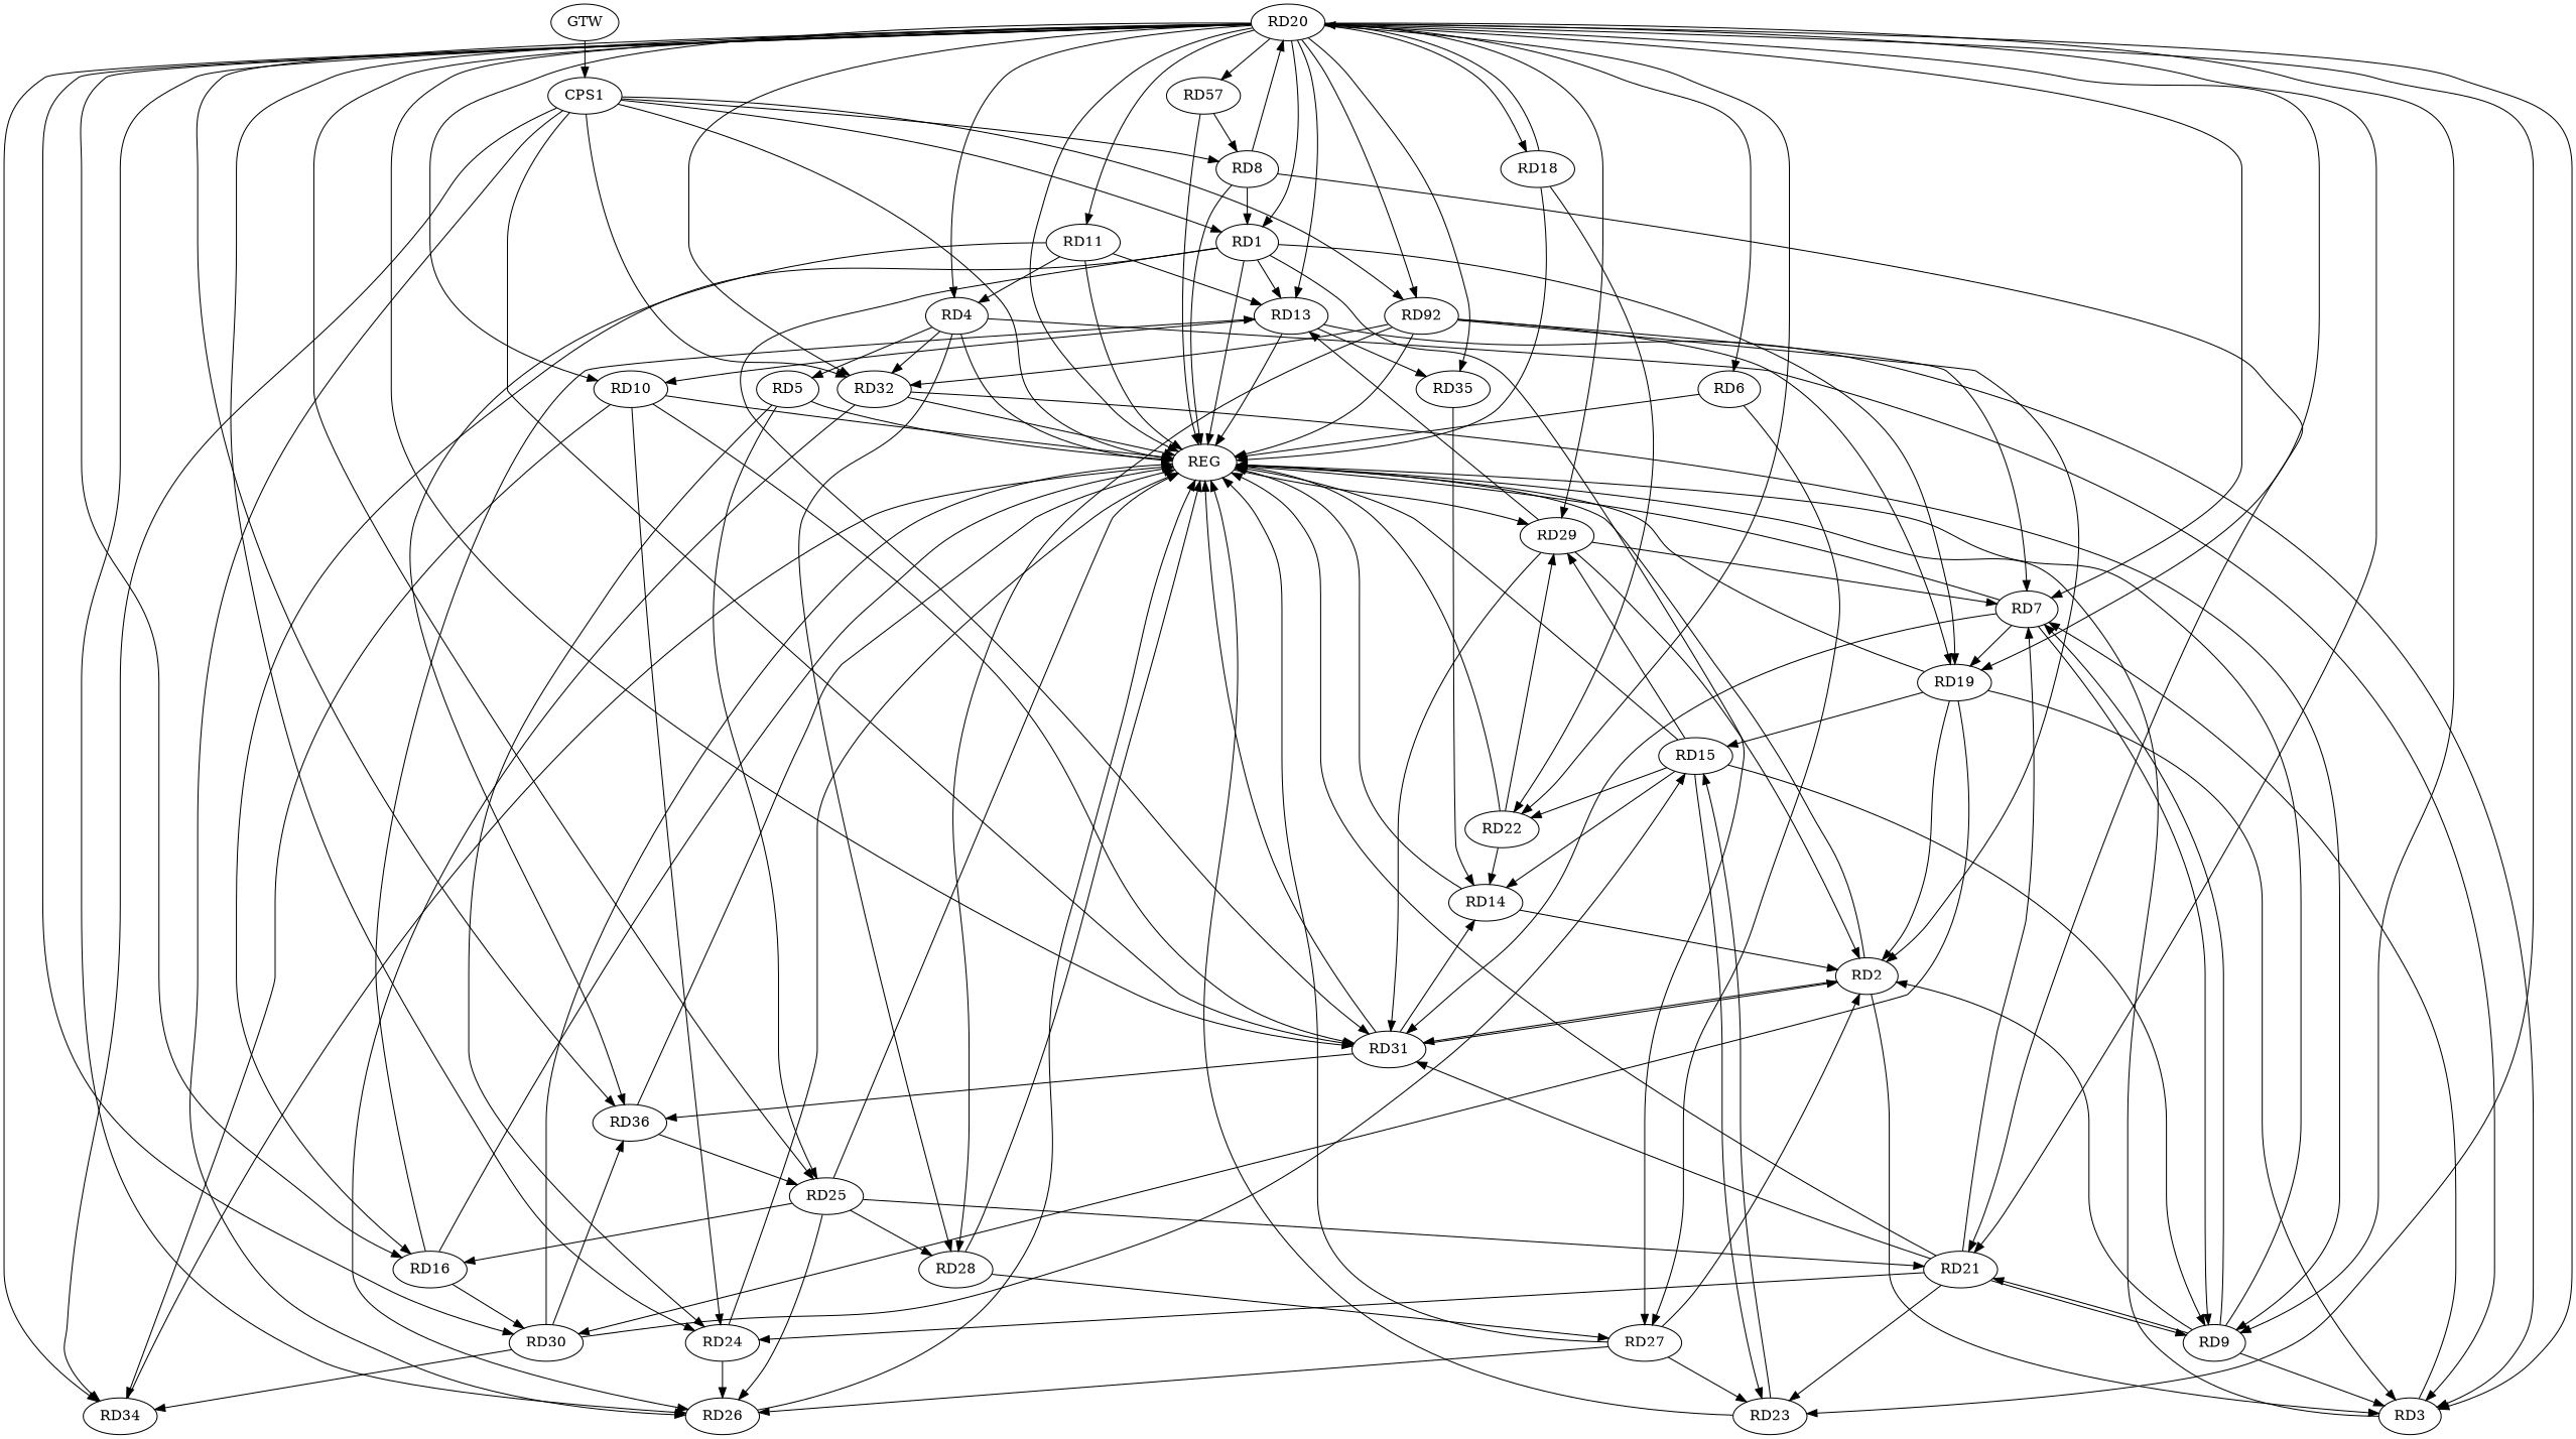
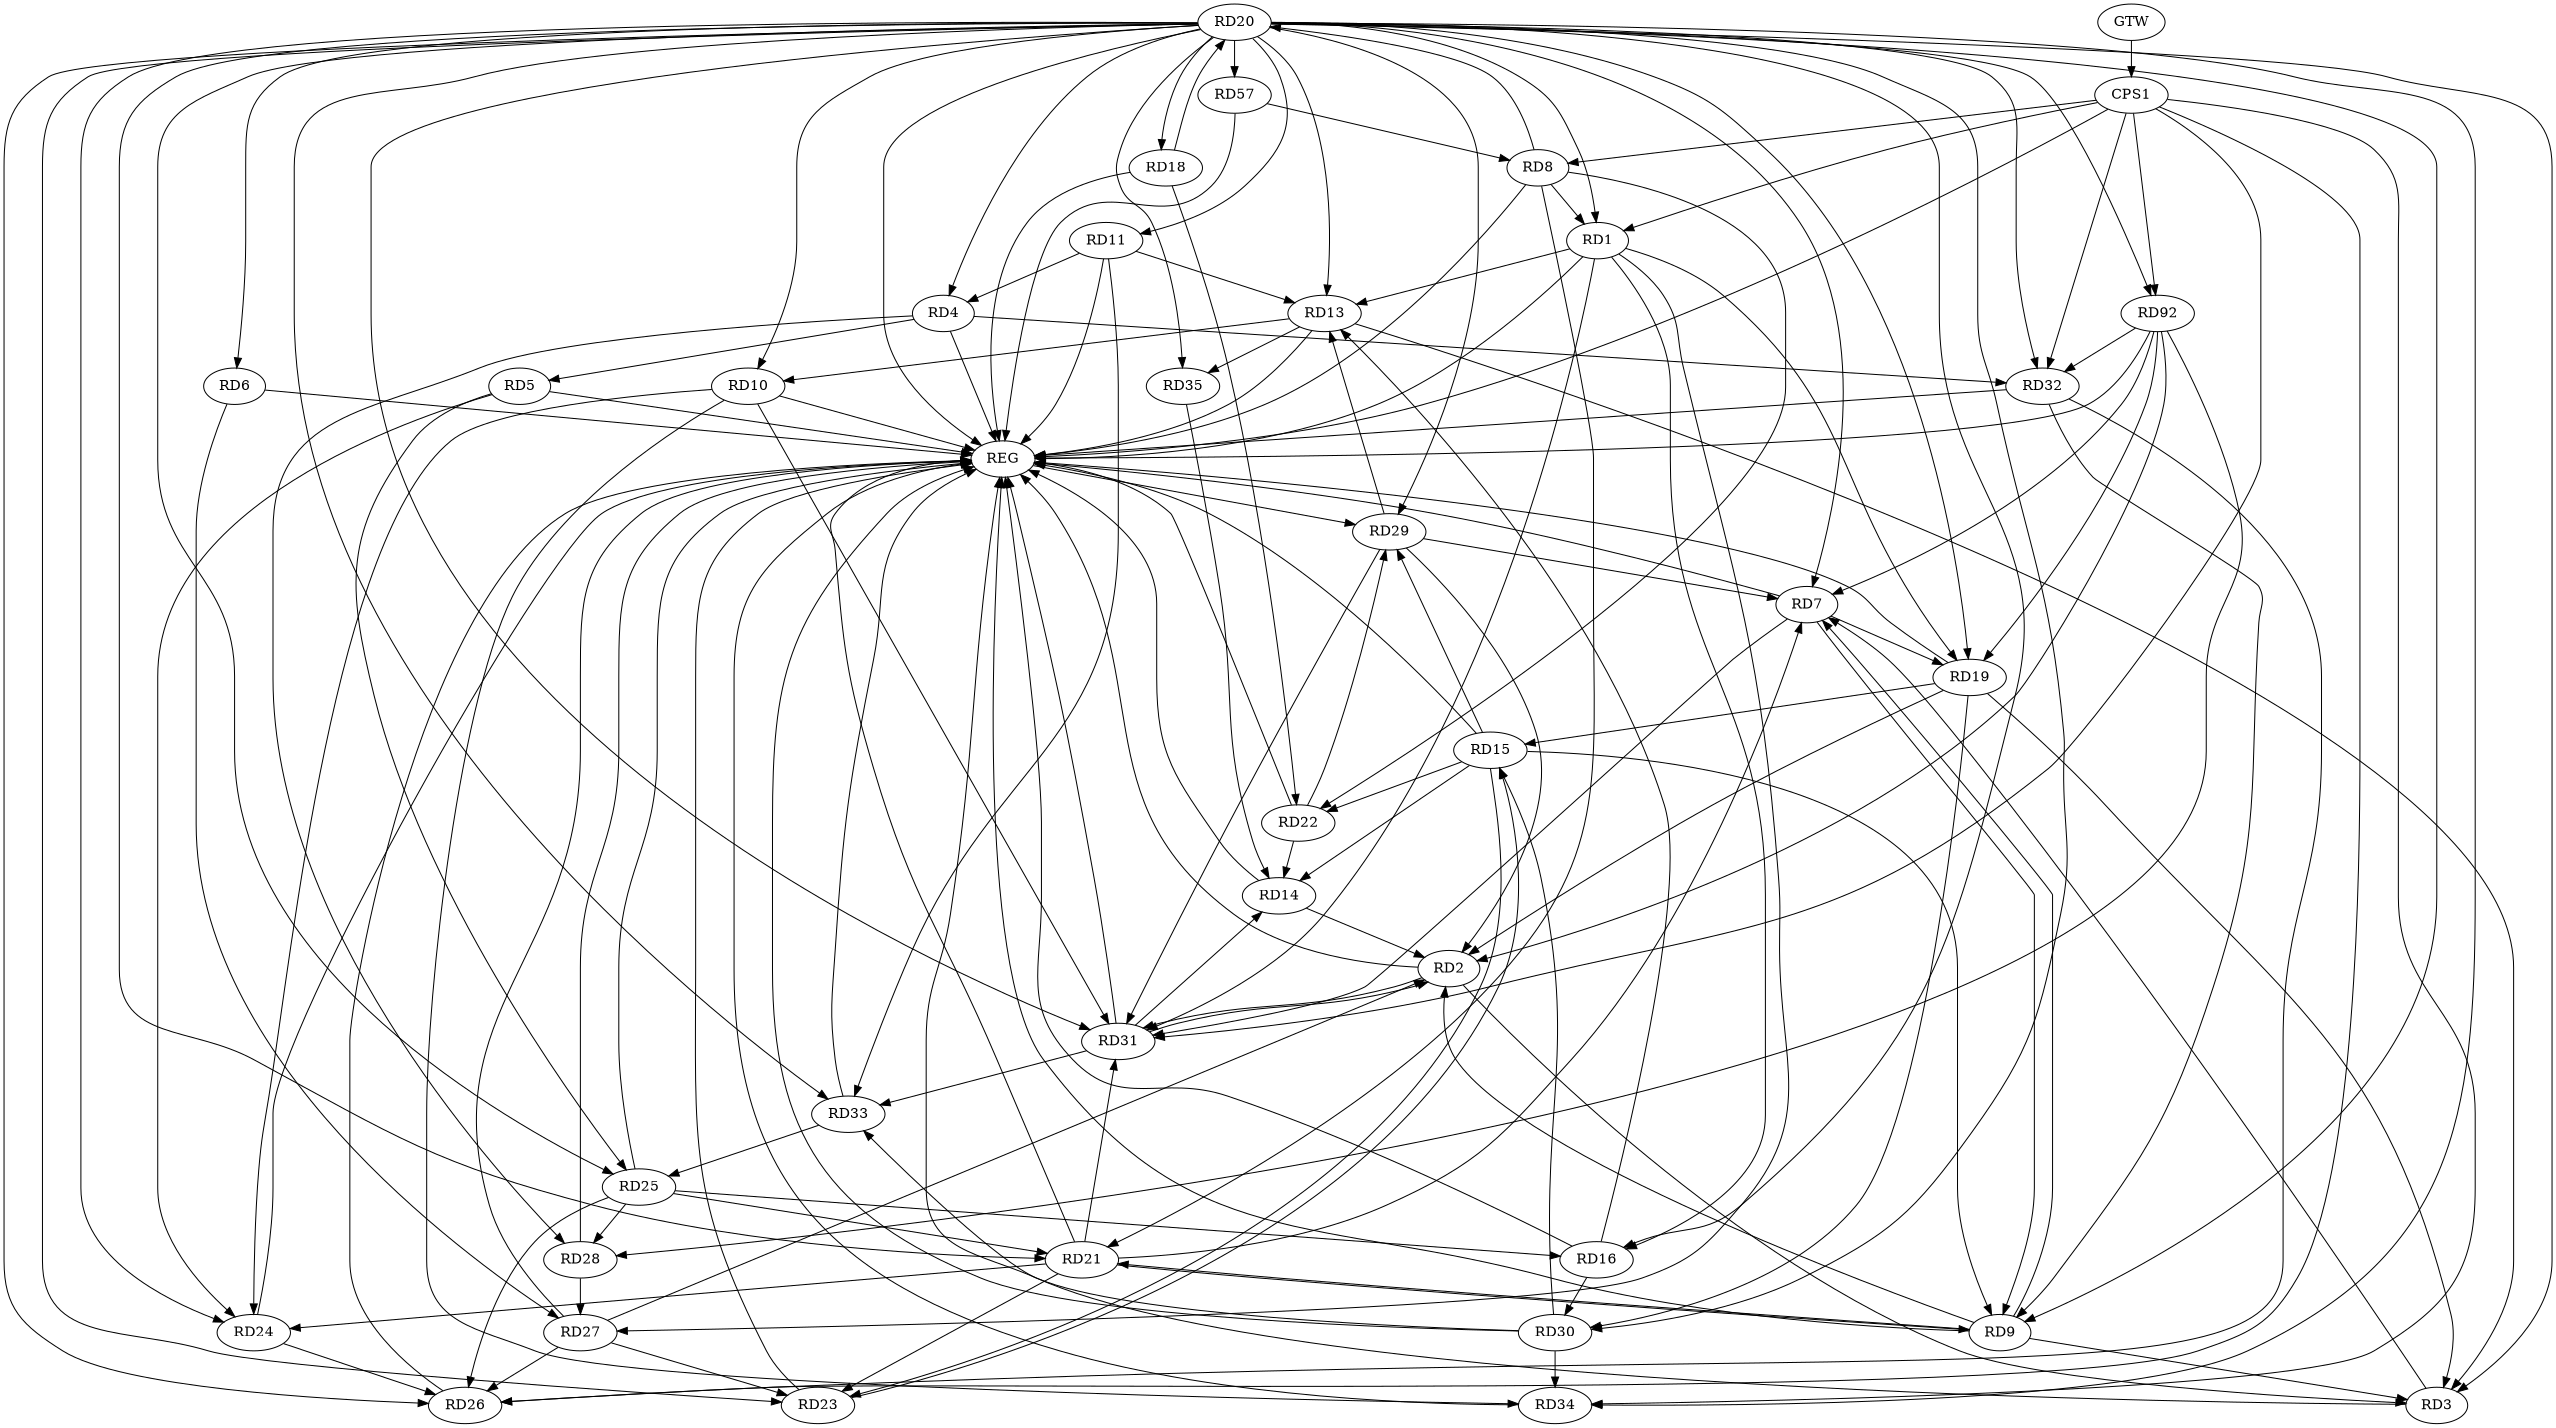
  strict digraph {
    n1 [label=RD1]
    n2 [label=RD13]
    n3 [label=RD16]
    n4 [label=RD19]
    n5 [label=RD27]
    n6 [label=RD31]
    n7 [label=REG]
    n8 [label=RD3]
    n9 [label=RD35]
    n10 [label=RD10]
    n11 [label=RD30]
    n12 [label=RD2]
    n13 [label=RD15]
    n14 [label=RD23]
    n15 [label=RD26]
-   n16 [label=RD36]
+   n16 [label=RD33]
    n17 [label=RD14]
    n18 [label=RD29]
    n19 [label=RD7]
    n20 [label=RD9]
    n21 [label=RD4]
    n22 [label=RD5]
    n23 [label=RD28]
    n24 [label=RD32]
    n25 [label=RD24]
    n26 [label=RD25]
    n27 [label=RD21]
    n28 [label=RD6]
    n29 [label=RD8]
    n30 [label=RD20]
    n31 [label=RD34]
    n32 [label=RD11]
    n33 [label=RD92]
    n34 [label=RD22]
    n35 [label=RD57]
    n36 [label=RD18]
    n37 [label=CPS1]
    n38 [label=GTW]
    n1 -> n2
    n1 -> n3
    n1 -> n4
    n1 -> n5
    n1 -> n6
    n1 -> n7
    n2 -> n7
    n2 -> n8
    n2 -> n9
    n2 -> n10
    n3 -> n2
    n3 -> n7
    n3 -> n11
    n4 -> n7
    n4 -> n8
    n4 -> n11
    n4 -> n12
    n4 -> n13
    n5 -> n7
    n5 -> n12
    n5 -> n14
    n5 -> n15
    n6 -> n7
    n6 -> n12
    n6 -> n16
    n6 -> n17
    n7 -> n18
    n8 -> n7
    n8 -> n19
    n9 -> n17
    n10 -> n6
    n10 -> n7
    n10 -> n25
    n10 -> n31
    n11 -> n7
    n11 -> n13
    n11 -> n16
    n11 -> n31
    n12 -> n6
    n12 -> n7
    n12 -> n8
    n13 -> n7
    n13 -> n14
    n13 -> n17
    n13 -> n18
    n13 -> n20
    n13 -> n34
    n14 -> n7
    n14 -> n13
    n15 -> n7
    n16 -> n7
    n16 -> n26
    n17 -> n7
    n17 -> n12
    n18 -> n2
    n18 -> n6
    n18 -> n12
    n18 -> n19
    n19 -> n4
    n19 -> n6
    n19 -> n7
    n19 -> n20
    n20 -> n7
    n20 -> n8
    n20 -> n12
    n20 -> n19
    n20 -> n27
    n21 -> n7
-   n21 -> n8
    n21 -> n22
    n21 -> n23
    n21 -> n24
    n22 -> n7
    n22 -> n25
    n22 -> n26
    n23 -> n5
    n23 -> n7
    n24 -> n7
    n24 -> n15
    n24 -> n20
    n25 -> n7
    n25 -> n15
    n26 -> n3
    n26 -> n7
    n26 -> n15
    n26 -> n23
    n26 -> n27
    n27 -> n6
    n27 -> n7
    n27 -> n14
    n27 -> n19
    n27 -> n20
    n27 -> n25
    n28 -> n5
    n28 -> n7
    n29 -> n1
    n29 -> n7
    n29 -> n27
    n29 -> n30
    n30 -> n1
    n30 -> n2
    n30 -> n3
    n30 -> n4
    n30 -> n6
    n30 -> n7
    n30 -> n8
    n30 -> n9
    n30 -> n10
    n30 -> n11
    n30 -> n14
    n30 -> n15
    n30 -> n16
    n30 -> n18
    n30 -> n19
    n30 -> n20
    n30 -> n21
    n30 -> n24
    n30 -> n25
    n30 -> n26
    n30 -> n27
    n30 -> n28
    n30 -> n31
    n30 -> n32
    n30 -> n33
-   n30 -> n34
+   n29 -> n34
    n30 -> n35
    n30 -> n36
    n31 -> n7
    n32 -> n2
    n32 -> n7
    n32 -> n16
    n32 -> n21
    n33 -> n4
    n33 -> n7
    n33 -> n12
    n33 -> n19
    n33 -> n23
    n33 -> n24
    n34 -> n7
    n34 -> n17
    n34 -> n18
    n35 -> n7
    n35 -> n29
    n36 -> n7
    n36 -> n30
    n36 -> n34
    n37 -> n1
    n37 -> n6
    n37 -> n7
    n37 -> n15
    n37 -> n24
    n37 -> n29
    n37 -> n31
    n37 -> n33
    n38 -> n37
  }
